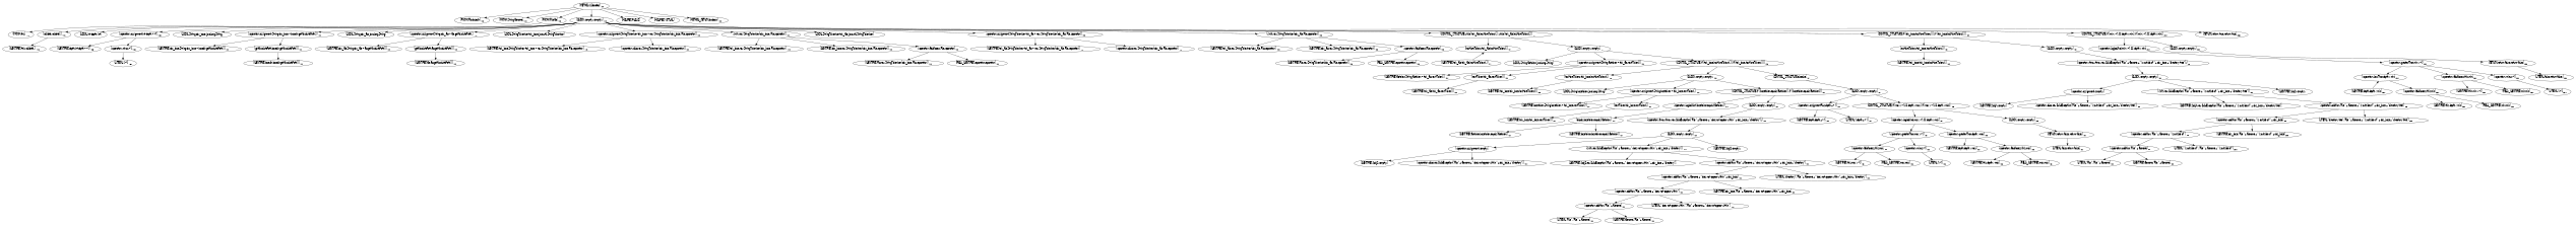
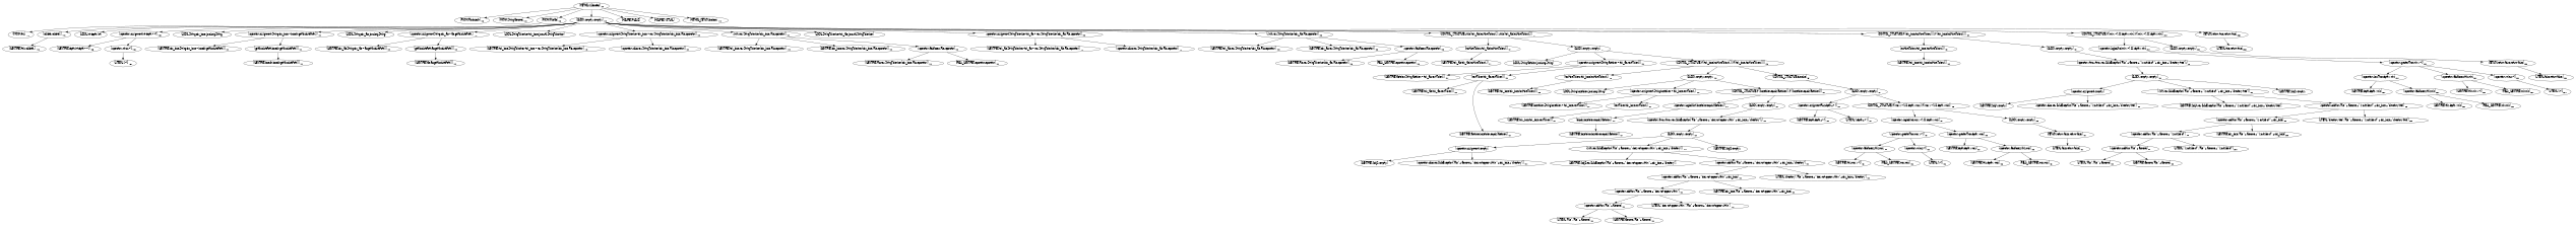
  digraph {
    fontname="Patrick Hand"
    node [fontname="Patrick Hand"]
    edge [fontname="Patrick Hand"]
    n1 [label=<(METHOD,isSelected)<SUB>170</SUB>>]
    n2 [label=<(PARAM,File basedir)<SUB>170</SUB>>]
    n3 [label=<(PARAM,String filename)<SUB>170</SUB>>]
    n4 [label=<(PARAM,File file)<SUB>170</SUB>>]
    n5 [label=<(BLOCK,&lt;empty&gt;,&lt;empty&gt;)<SUB>170</SUB>>]
    n6 [label=<(MODIFIER,PUBLIC)>]
    n7 [label=<(MODIFIER,VIRTUAL)>]
-   n8 [label=<(METHOD_RETURN,boolean)<SUB>170</SUB>>]
+   n8 [label=<(METHOD_RETURN,boolean)<SUB>177</SUB>>]
    n9 [label=<(PARAM,this)<SUB>170</SUB>>]
    n10 [label=<(validate,validate())<SUB>173</SUB>>]
    n11 [label=<(LOCAL,int depth: int)>]
    n12 [label=<(&lt;operator&gt;.assignment,int depth = -1)<SUB>175</SUB>>]
    n13 [label=<(LOCAL,String abs_base: java.lang.String)>]
    n14 [label=<(&lt;operator&gt;.assignment,String abs_base = basedir.getAbsolutePath())<SUB>177</SUB>>]
    n15 [label=<(LOCAL,String abs_file: java.lang.String)>]
    n16 [label=<(&lt;operator&gt;.assignment,String abs_file = file.getAbsolutePath())<SUB>178</SUB>>]
    n17 [label=<(LOCAL,StringTokenizer tok_base: java.util.StringTokenizer)>]
    n18 [label=<(&lt;operator&gt;.assignment,StringTokenizer tok_base = new StringTokenizer(abs_base, File.separator))<SUB>179</SUB>>]
    n19 [label=<(&lt;init&gt;,new StringTokenizer(abs_base, File.separator))<SUB>177</SUB>>]
    n20 [label=<(LOCAL,StringTokenizer tok_file: java.util.StringTokenizer)>]
    n21 [label=<(&lt;operator&gt;.assignment,StringTokenizer tok_file = new StringTokenizer(abs_file, File.separator))<SUB>180</SUB>>]
    n22 [label=<(&lt;init&gt;,new StringTokenizer(abs_file, File.separator))<SUB>180</SUB>>]
    n23 [label=<(CONTROL_STRUCTURE,while (tok_file.hasMoreTokens()),while (tok_file.hasMoreTokens()))<SUB>181</SUB>>]
    n24 [label=<(CONTROL_STRUCTURE,if (tok_base.hasMoreTokens()),if (tok_base.hasMoreTokens()))<SUB>198</SUB>>]
    n25 [label=<(CONTROL_STRUCTURE,if (min &gt; -1 &amp;&amp; depth &lt; min),if (min &gt; -1 &amp;&amp; depth &lt; min))<SUB>202</SUB>>]
    n26 [label=<(RETURN,return true;,return true;)<SUB>205</SUB>>]
    n27 [label=<(IDENTIFIER,this,validate())<SUB>173</SUB>>]
    n28 [label=<(IDENTIFIER,depth,int depth = -1)<SUB>175</SUB>>]
    n29 [label=<(&lt;operator&gt;.minus,-1)<SUB>175</SUB>>]
    n30 [label=<(IDENTIFIER,abs_base,String abs_base = basedir.getAbsolutePath())<SUB>177</SUB>>]
    n31 [label=<(getAbsolutePath,basedir.getAbsolutePath())<SUB>177</SUB>>]
    n32 [label=<(IDENTIFIER,abs_file,String abs_file = file.getAbsolutePath())<SUB>178</SUB>>]
    n33 [label=<(getAbsolutePath,file.getAbsolutePath())<SUB>178</SUB>>]
    n34 [label=<(IDENTIFIER,tok_base,StringTokenizer tok_base = new StringTokenizer(abs_base, File.separator))<SUB>179</SUB>>]
    n35 [label=<(&lt;operator&gt;.alloc,new StringTokenizer(abs_base, File.separator))<SUB>179</SUB>>]
    n36 [label=<(IDENTIFIER,tok_base,new StringTokenizer(abs_base, File.separator))<SUB>179</SUB>>]
    n37 [label=<(IDENTIFIER,abs_base,new StringTokenizer(abs_base, File.separator))<SUB>179</SUB>>]
    n38 [label=<(&lt;operator&gt;.fieldAccess,File.separator)<SUB>179</SUB>>]
    n39 [label=<(IDENTIFIER,tok_file,StringTokenizer tok_file = new StringTokenizer(abs_file, File.separator))<SUB>180</SUB>>]
    n40 [label=<(&lt;operator&gt;.alloc,new StringTokenizer(abs_file, File.separator))<SUB>180</SUB>>]
    n41 [label=<(IDENTIFIER,tok_file,new StringTokenizer(abs_file, File.separator))<SUB>180</SUB>>]
    n42 [label=<(IDENTIFIER,abs_file,new StringTokenizer(abs_file, File.separator))<SUB>180</SUB>>]
    n43 [label=<(&lt;operator&gt;.fieldAccess,File.separator)<SUB>180</SUB>>]
    n44 [label=<(hasMoreTokens,tok_file.hasMoreTokens())<SUB>181</SUB>>]
    n45 [label=<(BLOCK,&lt;empty&gt;,&lt;empty&gt;)<SUB>181</SUB>>]
    n46 [label=<(hasMoreTokens,tok_base.hasMoreTokens())<SUB>198</SUB>>]
    n47 [label=<(BLOCK,&lt;empty&gt;,&lt;empty&gt;)<SUB>198</SUB>>]
    n48 [label=<(&lt;operator&gt;.logicalAnd,min &gt; -1 &amp;&amp; depth &lt; min)<SUB>202</SUB>>]
    n49 [label=<(BLOCK,&lt;empty&gt;,&lt;empty&gt;)<SUB>202</SUB>>]
+   n50 [label=<(LITERAL,true,return true;)<SUB>205</SUB>>]
    n51 [label=<(LITERAL,1,-1)<SUB>175</SUB>>]
    n52 [label=<(IDENTIFIER,basedir,basedir.getAbsolutePath())<SUB>177</SUB>>]
    n53 [label=<(IDENTIFIER,file,file.getAbsolutePath())<SUB>178</SUB>>]
    n54 [label=<(IDENTIFIER,File,new StringTokenizer(abs_base, File.separator))<SUB>179</SUB>>]
    n55 [label=<(FIELD_IDENTIFIER,separator,separator)<SUB>179</SUB>>]
    n56 [label=<(IDENTIFIER,File,new StringTokenizer(abs_file, File.separator))<SUB>180</SUB>>]
    n57 [label=<(FIELD_IDENTIFIER,separator,separator)<SUB>180</SUB>>]
    n58 [label=<(IDENTIFIER,tok_file,tok_file.hasMoreTokens())<SUB>181</SUB>>]
    n59 [label=<(LOCAL,String filetoken: java.lang.String)>]
    n60 [label=<(&lt;operator&gt;.assignment,String filetoken = tok_file.nextToken())<SUB>182</SUB>>]
    n61 [label=<(CONTROL_STRUCTURE,if (tok_base.hasMoreTokens()),if (tok_base.hasMoreTokens()))<SUB>183</SUB>>]
    n62 [label=<(IDENTIFIER,filetoken,String filetoken = tok_file.nextToken())<SUB>182</SUB>>]
    n63 [label=<(nextToken,tok_file.nextToken())<SUB>182</SUB>>]
    n64 [label=<(hasMoreTokens,tok_base.hasMoreTokens())<SUB>183</SUB>>]
    n65 [label=<(BLOCK,&lt;empty&gt;,&lt;empty&gt;)<SUB>183</SUB>>]
-   n66 [label=<(CONTROL_STRUCTURE,else,else)<SUB>191</SUB>>]
+   n66 [label=<(CONTROL_STRUCTURE,else,else)<SUB>151</SUB>>]
    n67 [label=<(IDENTIFIER,tok_file,tok_file.nextToken())<SUB>182</SUB>>]
    n68 [label=<(IDENTIFIER,tok_base,tok_base.hasMoreTokens())<SUB>183</SUB>>]
    n69 [label=<(LOCAL,String basetoken: java.lang.String)>]
    n70 [label=<(&lt;operator&gt;.assignment,String basetoken = tok_base.nextToken())<SUB>184</SUB>>]
    n71 [label=<(CONTROL_STRUCTURE,if (!basetoken.equals(filetoken)),if (!basetoken.equals(filetoken)))<SUB>186</SUB>>]
    n72 [label=<(BLOCK,&lt;empty&gt;,&lt;empty&gt;)<SUB>191</SUB>>]
    n73 [label=<(IDENTIFIER,basetoken,String basetoken = tok_base.nextToken())<SUB>184</SUB>>]
    n74 [label=<(nextToken,tok_base.nextToken())<SUB>184</SUB>>]
    n75 [label=<(&lt;operator&gt;.logicalNot,!basetoken.equals(filetoken))<SUB>186</SUB>>]
    n76 [label=<(BLOCK,&lt;empty&gt;,&lt;empty&gt;)<SUB>186</SUB>>]
    n77 [label=<(IDENTIFIER,tok_base,tok_base.nextToken())<SUB>184</SUB>>]
    n78 [label=<(equals,basetoken.equals(filetoken))<SUB>186</SUB>>]
    n79 [label=<(&lt;operator&gt;.throw,throw new BuildException(&quot;File &quot; + filename + &quot; does not appear within &quot; + abs_base + &quot;directory&quot;);)<SUB>187</SUB>>]
    n80 [label=<(IDENTIFIER,basetoken,basetoken.equals(filetoken))<SUB>186</SUB>>]
    n81 [label=<(IDENTIFIER,filetoken,basetoken.equals(filetoken))<SUB>186</SUB>>]
    n82 [label=<(BLOCK,&lt;empty&gt;,&lt;empty&gt;)<SUB>187</SUB>>]
    n83 [label=<(&lt;operator&gt;.assignment,&lt;empty&gt;)>]
    n84 [label=<(&lt;init&gt;,new BuildException(&quot;File &quot; + filename + &quot; does not appear within &quot; + abs_base + &quot;directory&quot;))<SUB>187</SUB>>]
    n85 [label=<(IDENTIFIER,$obj3,&lt;empty&gt;)>]
    n86 [label=<(IDENTIFIER,$obj3,&lt;empty&gt;)>]
    n87 [label=<(&lt;operator&gt;.alloc,new BuildException(&quot;File &quot; + filename + &quot; does not appear within &quot; + abs_base + &quot;directory&quot;))<SUB>187</SUB>>]
    n88 [label=<(IDENTIFIER,$obj3,new BuildException(&quot;File &quot; + filename + &quot; does not appear within &quot; + abs_base + &quot;directory&quot;))>]
    n89 [label=<(&lt;operator&gt;.addition,&quot;File &quot; + filename + &quot; does not appear within &quot; + abs_base + &quot;directory&quot;)<SUB>187</SUB>>]
    n90 [label=<(&lt;operator&gt;.addition,&quot;File &quot; + filename + &quot; does not appear within &quot; + abs_base)<SUB>187</SUB>>]
    n91 [label=<(LITERAL,&quot;directory&quot;,&quot;File &quot; + filename + &quot; does not appear within &quot; + abs_base + &quot;directory&quot;)<SUB>188</SUB>>]
    n92 [label=<(&lt;operator&gt;.addition,&quot;File &quot; + filename + &quot; does not appear within &quot;)<SUB>187</SUB>>]
    n93 [label=<(IDENTIFIER,abs_base,&quot;File &quot; + filename + &quot; does not appear within &quot; + abs_base)<SUB>188</SUB>>]
    n94 [label=<(&lt;operator&gt;.addition,&quot;File &quot; + filename)<SUB>187</SUB>>]
    n95 [label=<(LITERAL,&quot; does not appear within &quot;,&quot;File &quot; + filename + &quot; does not appear within &quot;)<SUB>188</SUB>>]
    n96 [label=<(LITERAL,&quot;File &quot;,&quot;File &quot; + filename)<SUB>187</SUB>>]
    n97 [label=<(IDENTIFIER,filename,&quot;File &quot; + filename)<SUB>187</SUB>>]
    n98 [label=<(&lt;operator&gt;.assignmentPlus,depth += 1)<SUB>192</SUB>>]
    n99 [label=<(CONTROL_STRUCTURE,if (max &gt; -1 &amp;&amp; depth &gt; max),if (max &gt; -1 &amp;&amp; depth &gt; max))<SUB>193</SUB>>]
    n100 [label=<(IDENTIFIER,depth,depth += 1)<SUB>192</SUB>>]
    n101 [label=<(LITERAL,1,depth += 1)<SUB>192</SUB>>]
    n102 [label=<(&lt;operator&gt;.logicalAnd,max &gt; -1 &amp;&amp; depth &gt; max)<SUB>193</SUB>>]
    n103 [label=<(BLOCK,&lt;empty&gt;,&lt;empty&gt;)<SUB>193</SUB>>]
    n104 [label=<(&lt;operator&gt;.greaterThan,max &gt; -1)<SUB>193</SUB>>]
    n105 [label=<(&lt;operator&gt;.greaterThan,depth &gt; max)<SUB>193</SUB>>]
    n106 [label=<(RETURN,return false;,return false;)<SUB>194</SUB>>]
    n107 [label=<(&lt;operator&gt;.fieldAccess,this.max)<SUB>193</SUB>>]
    n108 [label=<(&lt;operator&gt;.minus,-1)<SUB>193</SUB>>]
    n109 [label=<(IDENTIFIER,depth,depth &gt; max)<SUB>193</SUB>>]
    n110 [label=<(&lt;operator&gt;.fieldAccess,this.max)<SUB>193</SUB>>]
    n111 [label=<(IDENTIFIER,this,max &gt; -1)<SUB>193</SUB>>]
    n112 [label=<(FIELD_IDENTIFIER,max,max)<SUB>193</SUB>>]
    n113 [label=<(LITERAL,1,-1)<SUB>193</SUB>>]
    n114 [label=<(IDENTIFIER,this,depth &gt; max)<SUB>193</SUB>>]
    n115 [label=<(FIELD_IDENTIFIER,max,max)<SUB>193</SUB>>]
    n116 [label=<(LITERAL,false,return false;)<SUB>194</SUB>>]
    n117 [label=<(IDENTIFIER,tok_base,tok_base.hasMoreTokens())<SUB>198</SUB>>]
    n118 [label=<(&lt;operator&gt;.throw,throw new BuildException(&quot;File &quot; + filename + &quot; is outside of &quot; + abs_base + &quot;directory tree&quot;);)<SUB>199</SUB>>]
    n119 [label=<(BLOCK,&lt;empty&gt;,&lt;empty&gt;)<SUB>199</SUB>>]
    n120 [label=<(&lt;operator&gt;.assignment,&lt;empty&gt;)>]
    n121 [label=<(&lt;init&gt;,new BuildException(&quot;File &quot; + filename + &quot; is outside of &quot; + abs_base + &quot;directory tree&quot;))<SUB>199</SUB>>]
    n122 [label=<(IDENTIFIER,$obj4,&lt;empty&gt;)>]
    n123 [label=<(IDENTIFIER,$obj4,&lt;empty&gt;)>]
    n124 [label=<(&lt;operator&gt;.alloc,new BuildException(&quot;File &quot; + filename + &quot; is outside of &quot; + abs_base + &quot;directory tree&quot;))<SUB>199</SUB>>]
    n125 [label=<(IDENTIFIER,$obj4,new BuildException(&quot;File &quot; + filename + &quot; is outside of &quot; + abs_base + &quot;directory tree&quot;))>]
    n126 [label=<(&lt;operator&gt;.addition,&quot;File &quot; + filename + &quot; is outside of &quot; + abs_base + &quot;directory tree&quot;)<SUB>199</SUB>>]
    n127 [label=<(&lt;operator&gt;.addition,&quot;File &quot; + filename + &quot; is outside of &quot; + abs_base)<SUB>199</SUB>>]
    n128 [label=<(LITERAL,&quot;directory tree&quot;,&quot;File &quot; + filename + &quot; is outside of &quot; + abs_base + &quot;directory tree&quot;)<SUB>200</SUB>>]
    n129 [label=<(&lt;operator&gt;.addition,&quot;File &quot; + filename + &quot; is outside of &quot;)<SUB>199</SUB>>]
    n130 [label=<(IDENTIFIER,abs_base,&quot;File &quot; + filename + &quot; is outside of &quot; + abs_base)<SUB>200</SUB>>]
    n131 [label=<(&lt;operator&gt;.addition,&quot;File &quot; + filename)<SUB>199</SUB>>]
    n132 [label=<(LITERAL,&quot; is outside of &quot;,&quot;File &quot; + filename + &quot; is outside of &quot;)<SUB>200</SUB>>]
    n133 [label=<(LITERAL,&quot;File &quot;,&quot;File &quot; + filename)<SUB>199</SUB>>]
    n134 [label=<(IDENTIFIER,filename,&quot;File &quot; + filename)<SUB>199</SUB>>]
    n135 [label=<(&lt;operator&gt;.greaterThan,min &gt; -1)<SUB>202</SUB>>]
    n136 [label=<(RETURN,return false;,return false;)<SUB>203</SUB>>]
    n137 [label=<(&lt;operator&gt;.lessThan,depth &lt; min)<SUB>202</SUB>>]
    n138 [label=<(&lt;operator&gt;.fieldAccess,this.min)<SUB>202</SUB>>]
    n139 [label=<(&lt;operator&gt;.minus,-1)<SUB>202</SUB>>]
    n140 [label=<(IDENTIFIER,depth,depth &lt; min)<SUB>202</SUB>>]
    n141 [label=<(&lt;operator&gt;.fieldAccess,this.min)<SUB>202</SUB>>]
    n142 [label=<(IDENTIFIER,this,min &gt; -1)<SUB>202</SUB>>]
    n143 [label=<(FIELD_IDENTIFIER,min,min)<SUB>202</SUB>>]
    n144 [label=<(LITERAL,1,-1)<SUB>202</SUB>>]
    n145 [label=<(IDENTIFIER,this,depth &lt; min)<SUB>202</SUB>>]
    n146 [label=<(FIELD_IDENTIFIER,min,min)<SUB>202</SUB>>]
    n147 [label=<(LITERAL,false,return false;)<SUB>203</SUB>>]
    n1 -> n2
    n1 -> n3
    n1 -> n4
    n1 -> n5
    n1 -> n6
    n1 -> n7
    n1 -> n8
    n4 -> n9
    n5 -> n10
    n5 -> n11
    n5 -> n12
    n5 -> n13
    n5 -> n14
    n5 -> n15
    n5 -> n16
    n5 -> n17
    n5 -> n18
    n5 -> n19
    n5 -> n20
    n5 -> n21
    n5 -> n22
    n5 -> n23
    n5 -> n24
    n5 -> n25
    n5 -> n26
    n10 -> n27
    n12 -> n28
    n12 -> n29
    n14 -> n30
    n14 -> n31
    n16 -> n32
    n16 -> n33
    n18 -> n34
    n18 -> n35
    n19 -> n36
    n19 -> n37
    n19 -> n38
    n21 -> n39
    n21 -> n40
    n22 -> n41
    n22 -> n42
    n22 -> n43
    n23 -> n44
    n23 -> n45
    n24 -> n46
    n24 -> n47
    n25 -> n48
    n25 -> n49
+   n26 -> n50
    n29 -> n51
    n31 -> n52
    n33 -> n53
    n38 -> n54
    n38 -> n55
    n43 -> n56
    n43 -> n57
-   n58 -> n44
+   n44 -> n58
    n45 -> n59
    n45 -> n60
    n45 -> n61
    n46 -> n117
    n47 -> n118
    n48 -> n135
    n49 -> n136
    n60 -> n62
    n60 -> n63
    n61 -> n64
    n61 -> n65
    n61 -> n66
    n63 -> n67
    n64 -> n68
    n65 -> n69
    n65 -> n70
    n65 -> n71
    n66 -> n72
    n70 -> n73
    n70 -> n74
    n71 -> n75
    n71 -> n76
    n72 -> n98
    n72 -> n99
    n74 -> n77
    n75 -> n78
    n76 -> n79
    n78 -> n80
-   n78 -> n81
+   n63 -> n81
    n79 -> n82
    n82 -> n83
    n82 -> n84
    n82 -> n85
    n83 -> n86
    n83 -> n87
    n84 -> n88
    n84 -> n89
    n89 -> n90
    n89 -> n91
    n90 -> n92
    n90 -> n93
    n92 -> n94
    n92 -> n95
    n94 -> n96
    n94 -> n97
    n98 -> n100
    n98 -> n101
    n99 -> n102
    n99 -> n103
-   n102 -> n104
    n102 -> n105
    n103 -> n106
    n104 -> n107
    n104 -> n108
    n105 -> n109
    n105 -> n110
    n106 -> n116
    n107 -> n111
    n107 -> n112
    n108 -> n113
    n110 -> n114
    n110 -> n115
    n118 -> n119
    n119 -> n120
    n119 -> n121
    n119 -> n122
    n120 -> n123
    n120 -> n124
    n121 -> n125
    n121 -> n126
    n126 -> n127
    n126 -> n128
    n127 -> n129
    n127 -> n130
    n129 -> n131
    n129 -> n132
    n131 -> n133
    n131 -> n134
    n135 -> n137
    n135 -> n138
    n135 -> n139
    n136 -> n147
-   n140 -> n137
+   n137 -> n140
    n137 -> n141
    n138 -> n142
    n138 -> n143
    n139 -> n144
    n141 -> n145
    n141 -> n146
  }
